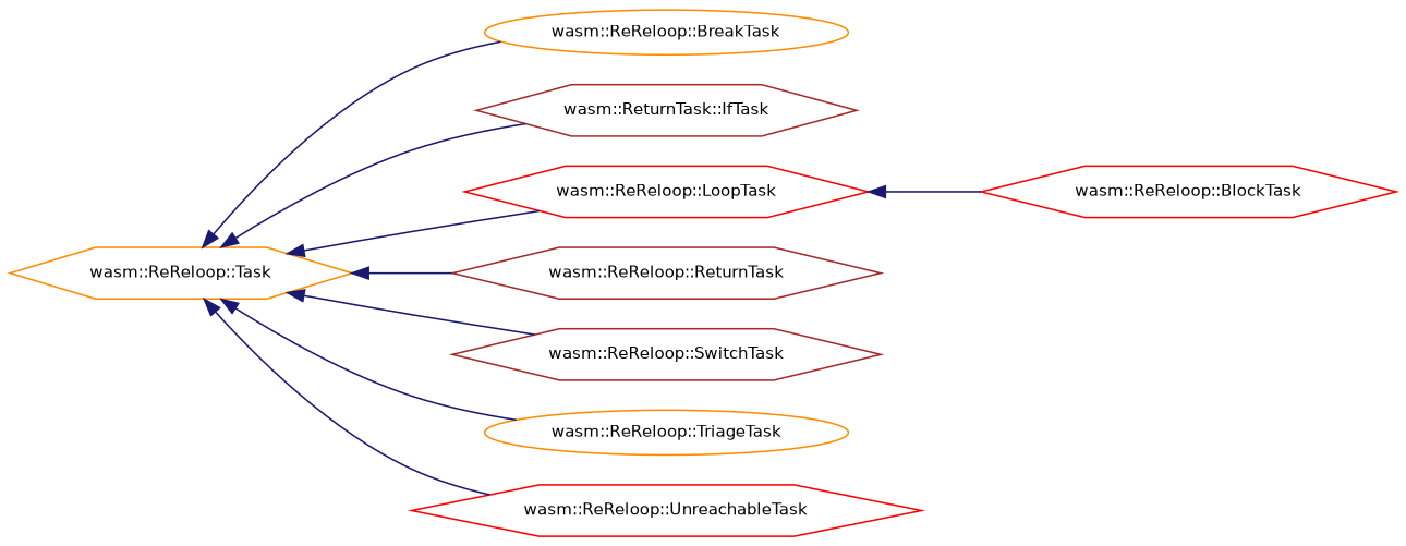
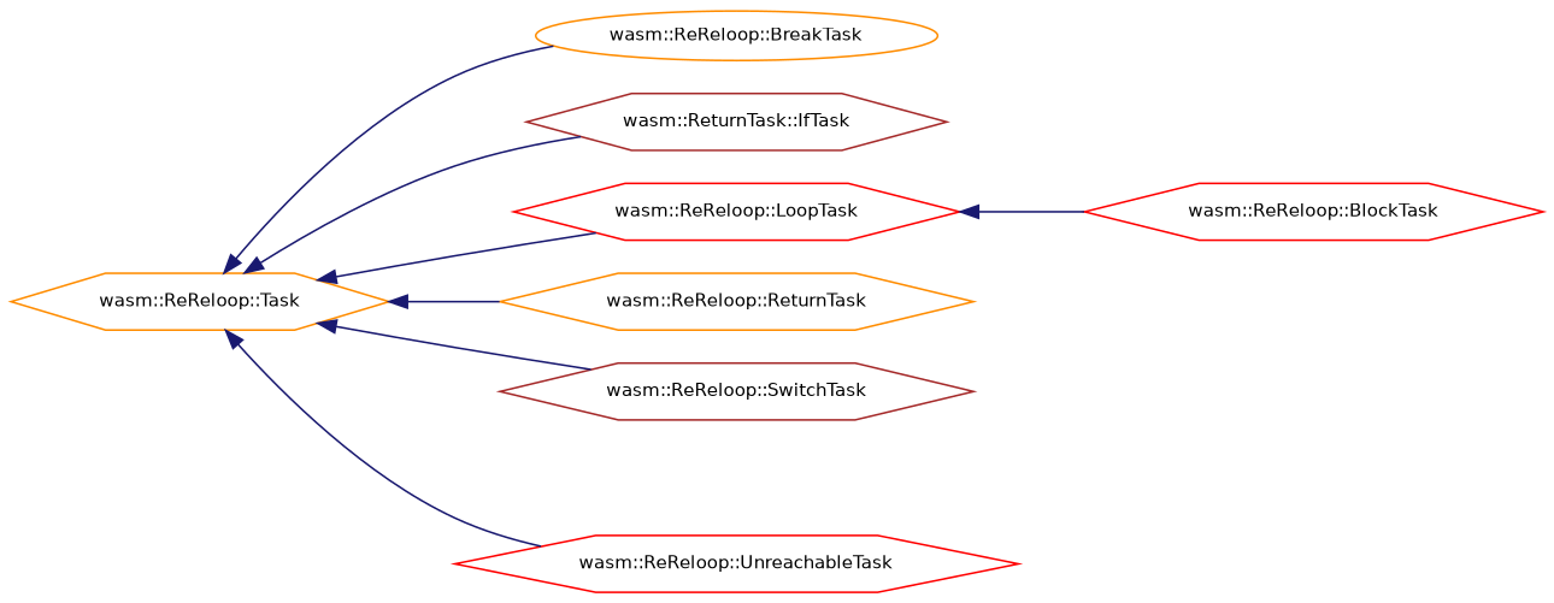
  digraph {
    rankdir=LR
    node [color=darkorange fillcolor=white fontname=Helvetica fontsize=10 shape=hexagon style=filled]
    edge [color=midnightblue dir=back fontname=Helvetica fontsize=10 labelfontname=Helvetica labelfontsize=10 style=solid]
    n1 [height=0.2 label="wasm::ReReloop::Task" width=0.4]
    n2 [height=0.2 label="wasm::ReReloop::BreakTask" shape=ellipse width=0.4]
    n3 [color=brown height=0.2 label="wasm::ReturnTask::IfTask" width=0.4]
    n4 [color=red height=0.2 label="wasm::ReReloop::LoopTask" width=0.4]
-   n5 [color=brown height=0.2 label="wasm::ReReloop::ReturnTask" width=0.4]
+   n5 [height=0.2 label="wasm::ReReloop::ReturnTask" width=0.4]
    n6 [color=brown height=0.2 label="wasm::ReReloop::SwitchTask" width=0.4]
-   n7 [height=0.2 label="wasm::ReReloop::TriageTask" shape=ellipse width=0.4]
    n8 [color=red height=0.2 label="wasm::ReReloop::UnreachableTask" width=0.4]
    n9 [color=red height=0.2 label="wasm::ReReloop::BlockTask" width=0.4]
    n1 -> n2
    n1 -> n3
    n1 -> n4
    n1 -> n5
    n1 -> n6
-   n1 -> n7
    n1 -> n8
    n4 -> n9
  }
